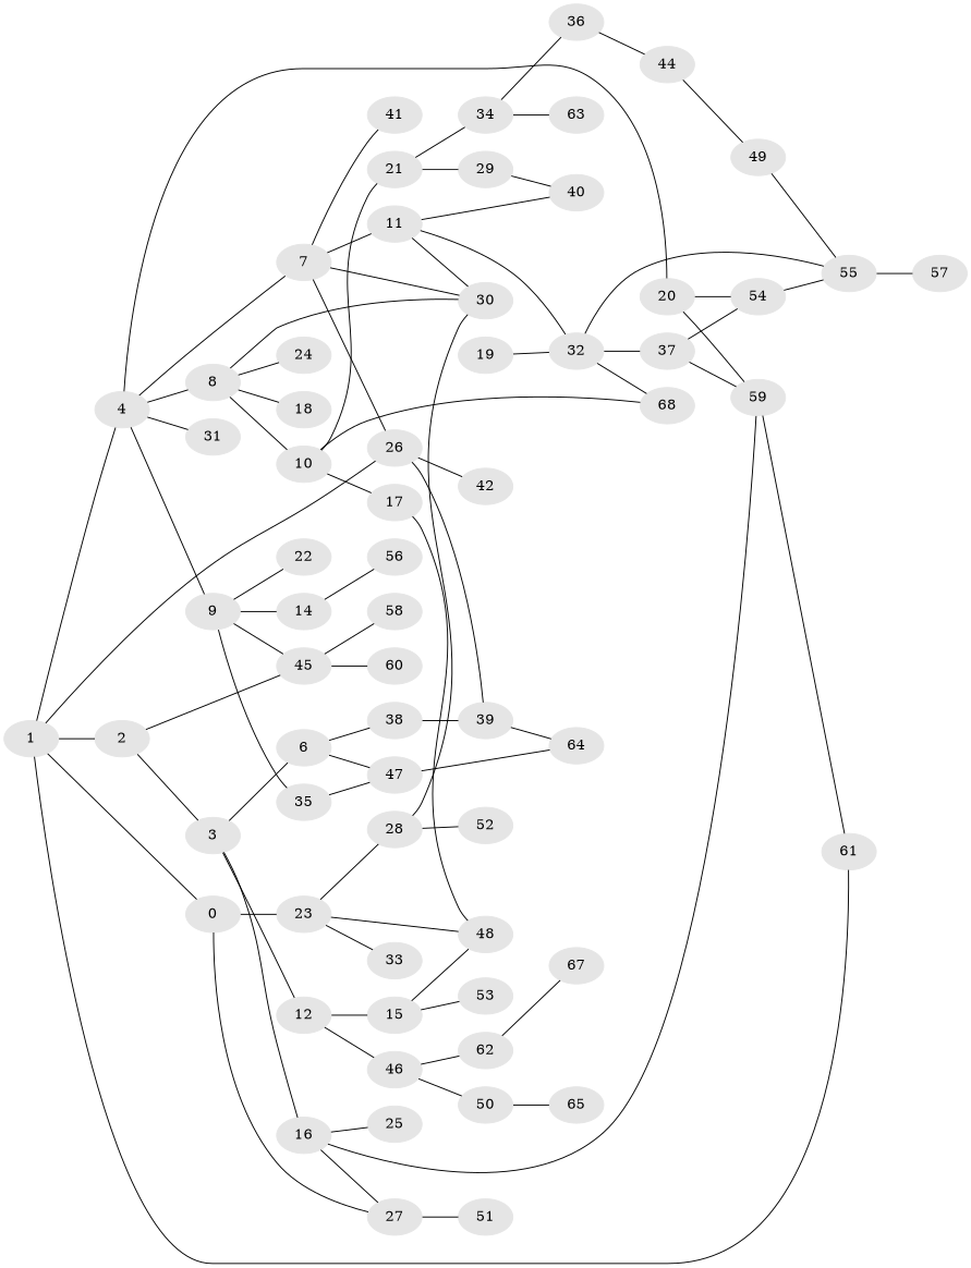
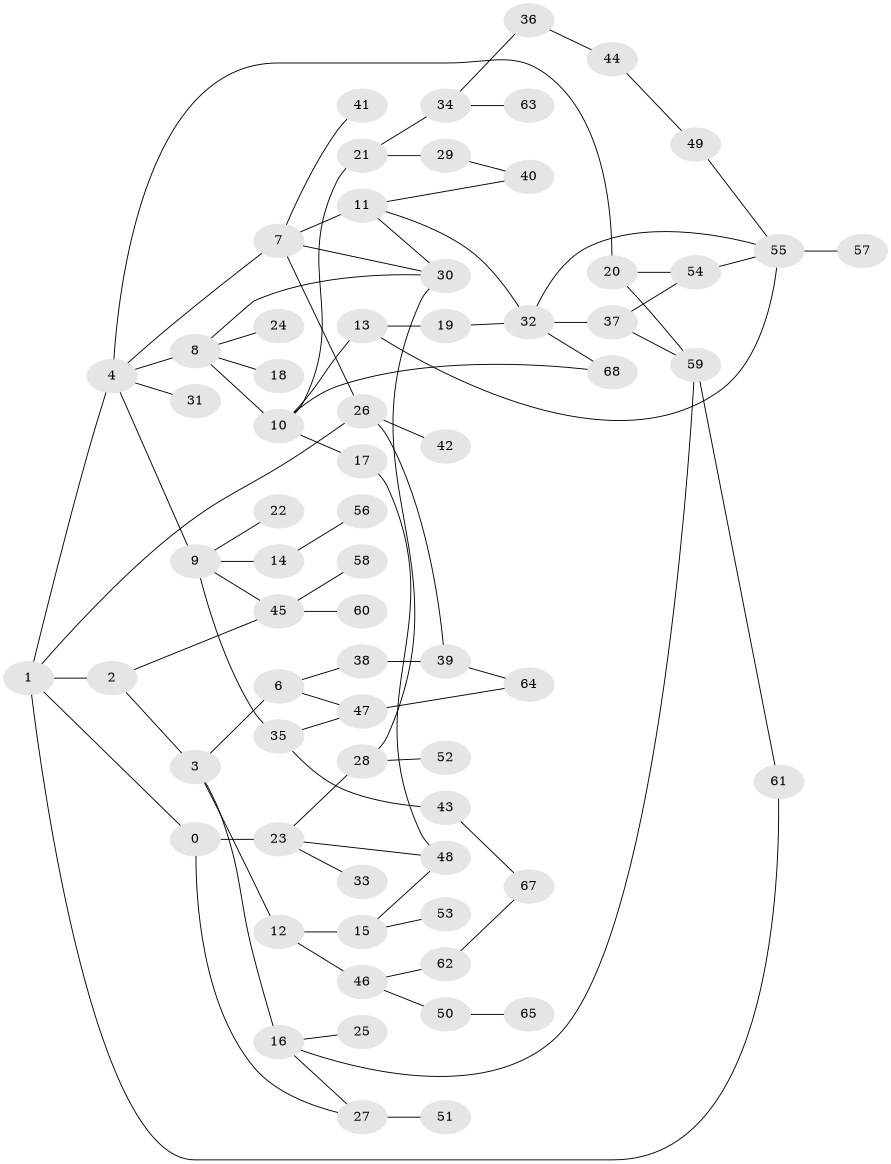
  graph {
    rankdir=LR
    node [color=gray90 style=filled]
    1
    2
    4
    n4 [label=0]
    26
    61
    3
    45
    7
    8
    9
    20
    31
    23
    27
    39
    42
    6
    12
    16
    58
    60
    38
    47
    15
    46
    25
    59
    11
    30
    41
    10
    18
    24
    14
    22
    35
    54
    48
    28
    33
    51
    64
    40
    32
+   13
    17
    21
    n49 [label=68]
    56
+   43
    19
    55
    29
    34
    37
    44
    49
    53
    50
    62
    57
    36
    63
    52
    67
    65
    1 -- 2
    1 -- 4
    1 -- n4
    1 -- 26
    1 -- 61
    2 -- 3
    2 -- 45
    4 -- 7
    4 -- 8
    4 -- 9
    4 -- 20
    4 -- 31
    n4 -- 23
    n4 -- 27
    26 -- 39
    26 -- 42
    3 -- 6
    3 -- 12
    3 -- 16
    45 -- 58
    45 -- 60
    7 -- 26
    7 -- 11
    7 -- 30
    7 -- 41
    8 -- 30
    8 -- 10
    8 -- 18
    8 -- 24
    9 -- 45
    9 -- 14
    9 -- 22
    9 -- 35
    20 -- 59
    20 -- 54
    23 -- 48
    23 -- 28
    23 -- 33
    27 -- 51
    39 -- 64
    6 -- 38
    6 -- 47
    12 -- 15
    12 -- 46
    16 -- 27
    16 -- 25
    16 -- 59
    38 -- 39
    47 -- 64
    15 -- 48
    15 -- 53
    46 -- 50
    46 -- 62
    59 -- 61
    11 -- 30
    11 -- 40
    11 -- 32
+   10 -- 13
    10 -- 17
    10 -- 21
    10 -- n49
    14 -- 56
    35 -- 47
+   35 -- 43
    54 -- 55
    28 -- 30
    28 -- 52
    32 -- n49
    32 -- 55
    32 -- 37
+   13 -- 19
+   13 -- 55
    17 -- 48
    21 -- 29
    21 -- 34
+   43 -- 67
    19 -- 32
    55 -- 57
    29 -- 40
    34 -- 36
    34 -- 63
    37 -- 59
    37 -- 54
    44 -- 49
    49 -- 55
    50 -- 65
    62 -- 67
    36 -- 44
  }
